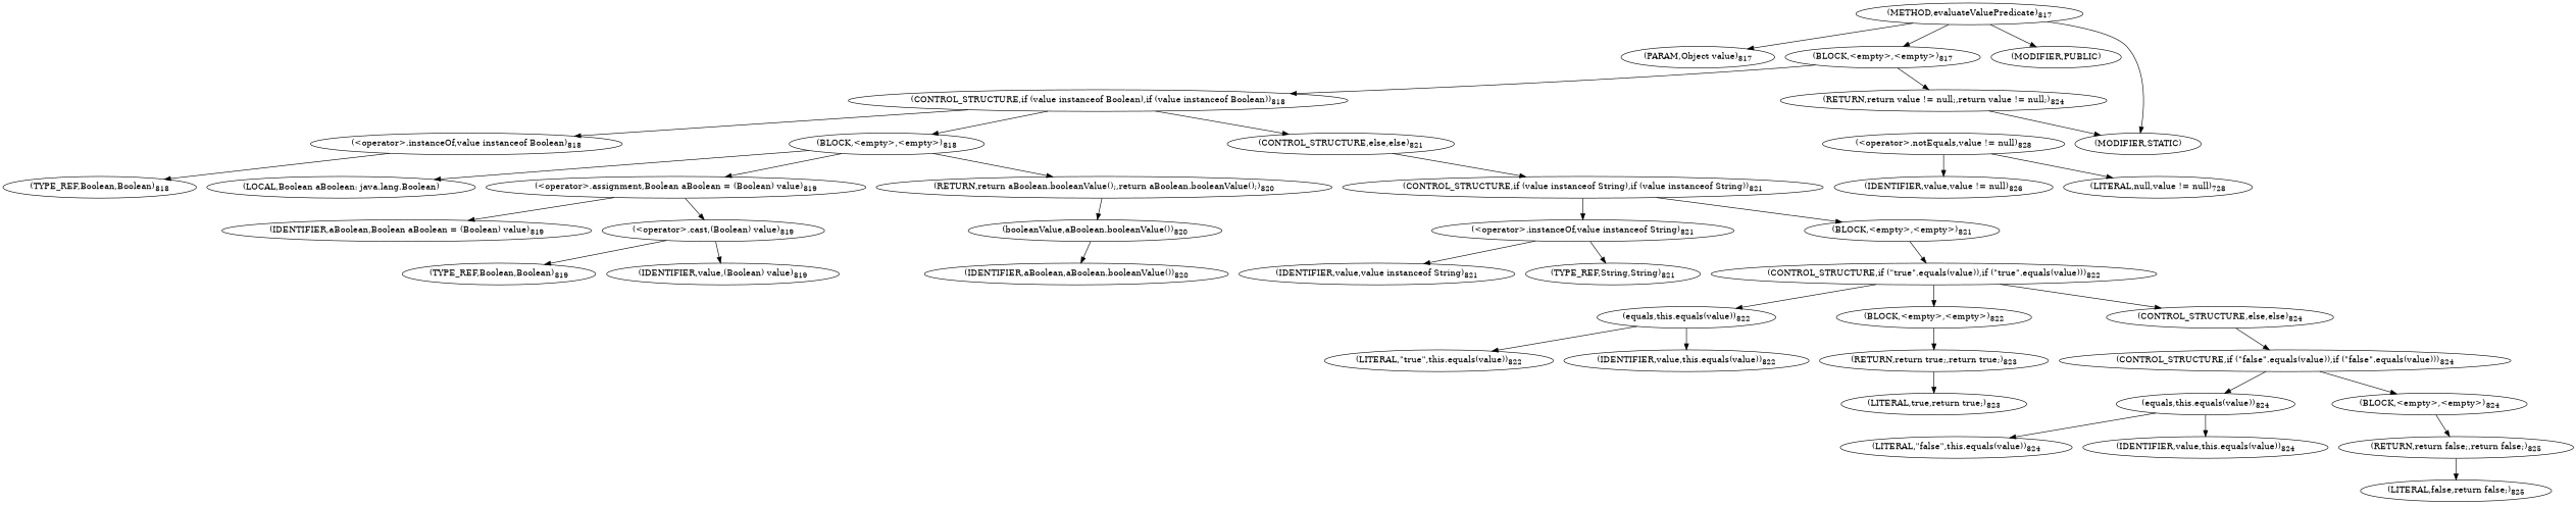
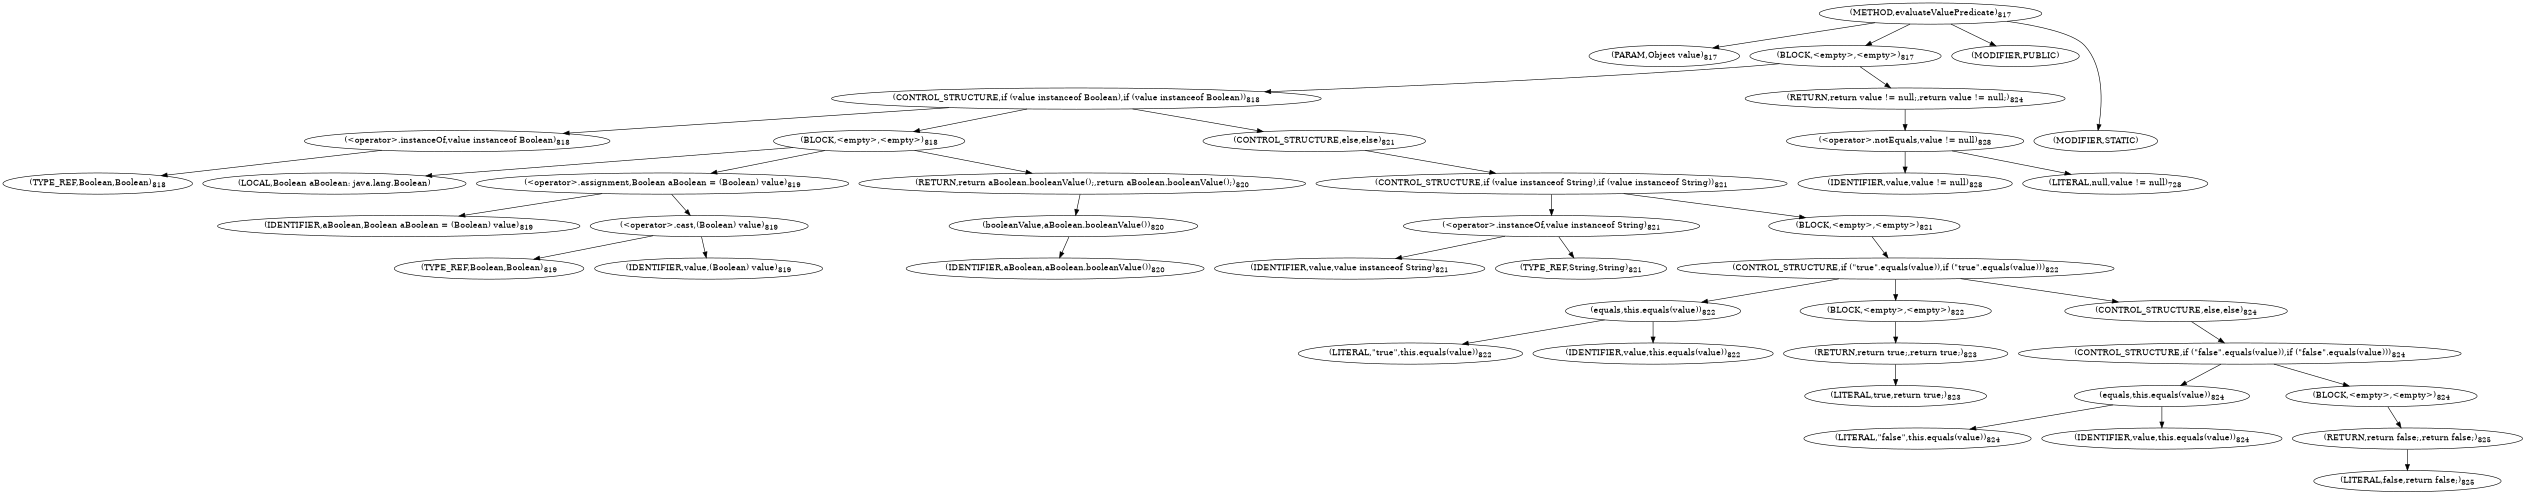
  digraph {
    n1 [label=<(METHOD,evaluateValuePredicate)<SUB>817</SUB>>]
    n2 [label=<(PARAM,Object value)<SUB>817</SUB>>]
    n3 [label=<(BLOCK,&lt;empty&gt;,&lt;empty&gt;)<SUB>817</SUB>>]
    n4 [label=<(MODIFIER,PUBLIC)>]
    n5 [label=<(MODIFIER,STATIC)>]
    n6 [label=<(CONTROL_STRUCTURE,if (value instanceof Boolean),if (value instanceof Boolean))<SUB>818</SUB>>]
    n7 [label=<(RETURN,return value != null;,return value != null;)<SUB>824</SUB>>]
    n8 [label=<(&lt;operator&gt;.instanceOf,value instanceof Boolean)<SUB>818</SUB>>]
    n9 [label=<(BLOCK,&lt;empty&gt;,&lt;empty&gt;)<SUB>818</SUB>>]
    n10 [label=<(CONTROL_STRUCTURE,else,else)<SUB>821</SUB>>]
    n11 [label=<(&lt;operator&gt;.notEquals,value != null)<SUB>828</SUB>>]
    n12 [label=<(TYPE_REF,Boolean,Boolean)<SUB>818</SUB>>]
    n13 [label=<(LOCAL,Boolean aBoolean: java.lang.Boolean)>]
    n14 [label=<(&lt;operator&gt;.assignment,Boolean aBoolean = (Boolean) value)<SUB>819</SUB>>]
    n15 [label=<(RETURN,return aBoolean.booleanValue();,return aBoolean.booleanValue();)<SUB>820</SUB>>]
    n16 [label=<(CONTROL_STRUCTURE,if (value instanceof String),if (value instanceof String))<SUB>821</SUB>>]
    n17 [label=<(IDENTIFIER,aBoolean,Boolean aBoolean = (Boolean) value)<SUB>819</SUB>>]
    n18 [label=<(&lt;operator&gt;.cast,(Boolean) value)<SUB>819</SUB>>]
    n19 [label=<(booleanValue,aBoolean.booleanValue())<SUB>820</SUB>>]
    n20 [label=<(TYPE_REF,Boolean,Boolean)<SUB>819</SUB>>]
    n21 [label=<(IDENTIFIER,value,(Boolean) value)<SUB>819</SUB>>]
    n22 [label=<(IDENTIFIER,aBoolean,aBoolean.booleanValue())<SUB>820</SUB>>]
    n23 [label=<(&lt;operator&gt;.instanceOf,value instanceof String)<SUB>821</SUB>>]
    n24 [label=<(BLOCK,&lt;empty&gt;,&lt;empty&gt;)<SUB>821</SUB>>]
    n25 [label=<(IDENTIFIER,value,value instanceof String)<SUB>821</SUB>>]
    n26 [label=<(TYPE_REF,String,String)<SUB>821</SUB>>]
    n27 [label=<(CONTROL_STRUCTURE,if (&quot;true&quot;.equals(value)),if (&quot;true&quot;.equals(value)))<SUB>822</SUB>>]
    n28 [label=<(equals,this.equals(value))<SUB>822</SUB>>]
    n29 [label=<(BLOCK,&lt;empty&gt;,&lt;empty&gt;)<SUB>822</SUB>>]
    n30 [label=<(CONTROL_STRUCTURE,else,else)<SUB>824</SUB>>]
    n31 [label=<(LITERAL,&quot;true&quot;,this.equals(value))<SUB>822</SUB>>]
    n32 [label=<(IDENTIFIER,value,this.equals(value))<SUB>822</SUB>>]
    n33 [label=<(RETURN,return true;,return true;)<SUB>823</SUB>>]
    n34 [label=<(CONTROL_STRUCTURE,if (&quot;false&quot;.equals(value)),if (&quot;false&quot;.equals(value)))<SUB>824</SUB>>]
    n35 [label=<(LITERAL,true,return true;)<SUB>823</SUB>>]
    n36 [label=<(equals,this.equals(value))<SUB>824</SUB>>]
    n37 [label=<(BLOCK,&lt;empty&gt;,&lt;empty&gt;)<SUB>824</SUB>>]
    n38 [label=<(LITERAL,&quot;false&quot;,this.equals(value))<SUB>824</SUB>>]
    n39 [label=<(IDENTIFIER,value,this.equals(value))<SUB>824</SUB>>]
    n40 [label=<(RETURN,return false;,return false;)<SUB>825</SUB>>]
    n41 [label=<(LITERAL,false,return false;)<SUB>825</SUB>>]
-   n42 [label=<(IDENTIFIER,value,value != null)<SUB>826</SUB>>]
+   n42 [label=<(IDENTIFIER,value,value != null)<SUB>828</SUB>>]
    n43 [label=<(LITERAL,null,value != null)<SUB>728</SUB>>]
    n1 -> n2
    n1 -> n3
    n1 -> n4
    n1 -> n5
    n3 -> n6
    n3 -> n7
    n6 -> n8
    n6 -> n9
    n6 -> n10
-   n7 -> n5
+   n7 -> n11
    n8 -> n12
    n9 -> n13
    n9 -> n14
    n9 -> n15
    n10 -> n16
    n11 -> n42
    n11 -> n43
    n14 -> n17
    n14 -> n18
    n15 -> n19
    n16 -> n23
    n16 -> n24
    n18 -> n20
    n18 -> n21
    n19 -> n22
    n23 -> n25
    n23 -> n26
    n24 -> n27
    n27 -> n28
    n27 -> n29
    n27 -> n30
    n28 -> n31
    n28 -> n32
    n29 -> n33
    n30 -> n34
    n33 -> n35
    n34 -> n36
    n34 -> n37
    n36 -> n38
    n36 -> n39
    n37 -> n40
    n40 -> n41
  }
